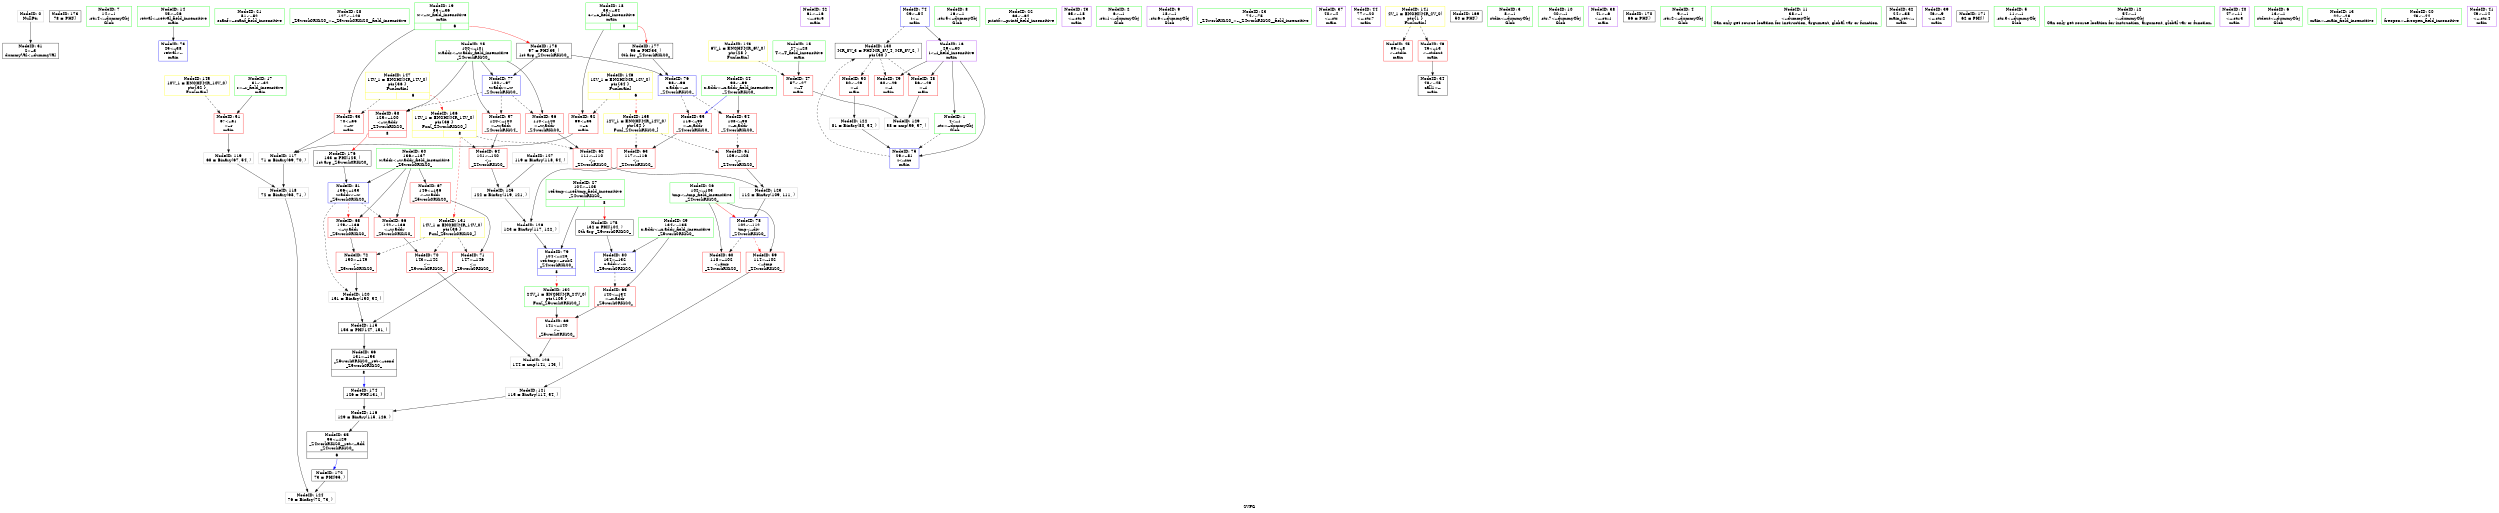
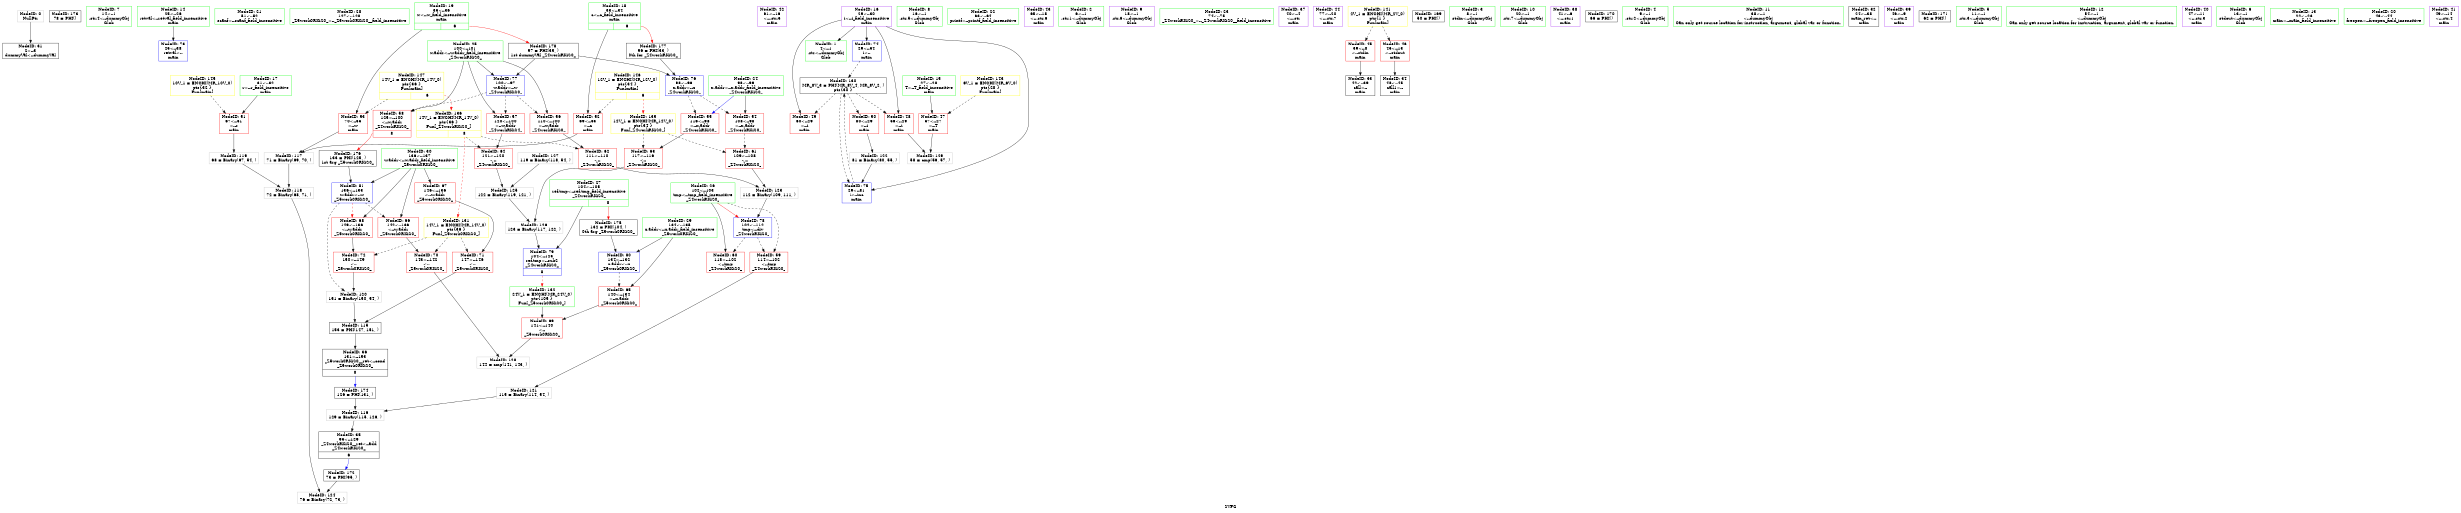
  digraph {
    fontname="DejaVu Serif"
    label=SVFG
    node [color=green fontname="DejaVu Serif" shape=record]
    edge [fontname="DejaVu Serif" style=solid]
    n1 [color=grey label="{NodeID: 0\nNullPtr}"]
    n2 [color=black label="{NodeID: 31\n2\<--3\ndummyVal\<--dummyVal\n}"]
    n3 [color=black label="{NodeID: 173\n78 = PHI()\n}"]
    n4 [label="{NodeID: 7\n14\<--1\n.str.4\<--dummyObj\nGlob }"]
    n5 [label="{NodeID: 14\n25\<--26\nretval\<--retval_field_insensitive\nmain\n}"]
    n6 [color=blue label="{NodeID: 73\n25\<--38\nretval\<--\nmain\n}"]
    n7 [label="{NodeID: 21\n51\<--52\nscanf\<--scanf_field_insensitive\n}"]
    n8 [label="{NodeID: 28\n127\<--128\n_Z5work0RKiS0_\<--_Z5work0RKiS0__field_insensitive\n}"]
    n9 [color=grey label="{NodeID: 118\n72 = Binary(68, 71, )\n}"]
    n10 [color=grey label="{NodeID: 124\n76 = Binary(72, 73, )\n}"]
    n11 [color=black label="{NodeID: 35\n95\<--129\n_Z4workRKiS0__ret\<--add\n_Z4workRKiS0_\n|{<s0>6}}"]
    n12 [color=black label="{NodeID: 172\n73 = PHI(95, )\n}"]
    n13 [color=grey label="{NodeID: 125\n122 = Binary(119, 121, )\n}"]
    n14 [color=grey label="{NodeID: 126\n123 = Binary(117, 122, )\n}"]
    n15 [color=blue label="{NodeID: 79\n104\<--123\nref.tmp\<--sub2\n_Z4workRKiS0_\n|{<s0>8}}"]
    n16 [label="{NodeID: 132\n24V_1 = ENCHI(MR_24V_0)\npts\{105 \}\nFun[_Z5work0RKiS0_]}" style=double]
    n17 [color=purple label="{NodeID: 42\n61\<--16\n\<--.str.5\nmain\n}"]
    n18 [color=red label="{NodeID: 69\n141\<--140\n\<--\n_Z5work0RKiS0_\n}"]
    n19 [color=grey label="{NodeID: 128\n144 = cmp(141, 143, )\n}"]
    n20 [color=red label="{NodeID: 49\n60\<--29\n\<--i\nmain\n}"]
    n21 [color=red label="{NodeID: 56\n110\<--100\n\<--w.addr\n_Z4workRKiS0_\n}"]
    n22 [color=red label="{NodeID: 62\n111\<--110\n\<--\n_Z4workRKiS0_\n}"]
    n23 [color=grey label="{NodeID: 123\n112 = Binary(109, 111, )\n}"]
    n24 [color=blue label="{NodeID: 78\n102\<--112\ntmp\<--div\n_Z4workRKiS0_\n}"]
    n25 [color=yellow label="{NodeID: 146\n12V_1 = ENCHI(MR_12V_0)\npts\{34 \}\nFun[main]|{|<s1>6}}" style=double]
    n26 [color=red label="{NodeID: 52\n69\<--33\n\<--c\nmain\n}"]
    n27 [color=yellow label="{NodeID: 135\n12V_1 = ENCHI(MR_12V_0)\npts\{34 \}\nFun[_Z4workRKiS0_]}" style=double]
    n28 [color=grey label="{NodeID: 117\n71 = Binary(69, 70, )\n}"]
    n29 [color=red label="{NodeID: 63\n117\<--116\n\<--\n_Z4workRKiS0_\n}"]
    n30 [color=red label="{NodeID: 61\n109\<--108\n\<--\n_Z4workRKiS0_\n}"]
    n31 [color=red label="{NodeID: 70\n143\<--142\n\<--\n_Z5work0RKiS0_\n}"]
    n32 [color=blue label="{NodeID: 77\n100\<--97\nw.addr\<--w\n_Z4workRKiS0_\n}"]
    n33 [color=red label="{NodeID: 57\n120\<--100\n\<--w.addr\n_Z4workRKiS4_\n}"]
    n34 [color=red label="{NodeID: 58\n125\<--100\n\<--w.addr\n_Z4workRKiS0_\n|{<s0>8}}"]
    n35 [color=red label="{NodeID: 64\n121\<--120\n\<--\n_Z4workRKiS0_\n}"]
    n36 [color=black label="{NodeID: 176\n133 = PHI(125, )\n1st arg _Z5work0RKiS0_ }"]
    n37 [color=blue label="{NodeID: 81\n136\<--133\nw.addr\<--w\n_Z5work0RKiS0_\n}"]
    n38 [label="{NodeID: 1\n4\<--1\n.str\<--dummyObj\nGlob }"]
    n39 [color=black label="{NodeID: 174\n126 = PHI(131, )\n}"]
    n40 [color=grey label="{NodeID: 116\n129 = Binary(115, 126, )\n}"]
    n41 [label="{NodeID: 8\n16\<--1\n.str.5\<--dummyObj\nGlob }"]
    n42 [label="{NodeID: 15\n27\<--28\nT\<--T_field_insensitive\nmain\n}"]
    n43 [color=red label="{NodeID: 47\n57\<--27\n\<--T\nmain\n}"]
    n44 [color=grey label="{NodeID: 129\n58 = cmp(56, 57, )\n}"]
    n45 [label="{NodeID: 22\n63\<--64\nprintf\<--printf_field_insensitive\n}"]
    n46 [label="{NodeID: 29\n134\<--135\nx.addr\<--x.addr_field_insensitive\n_Z5work0RKiS0_\n}"]
    n47 [color=red label="{NodeID: 65\n140\<--134\n\<--x.addr\n_Z5work0RKiS0_\n}"]
    n48 [color=blue label="{NodeID: 80\n134\<--132\nx.addr\<--x\n_Z5work0RKiS0_\n}"]
    n49 [color=grey label="{NodeID: 119\n68 = Binary(67, 54, )\n}"]
    n50 [color=black label="{NodeID: 36\n131\<--153\n_Z5work0RKiS0__ret\<--cond\n_Z5work0RKiS0_\n|{<s0>8}}"]
    n51 [color=purple label="{NodeID: 43\n65\<--18\n\<--.str.6\nmain\n}"]
    n52 [color=red label="{NodeID: 50\n80\<--29\n\<--i\nmain\n}"]
-   n53 [color=grey label="{NodeID: 122\n81 = Binary(80, 54, )\n}"]
+   n53 [color=grey label="{NodeID: 122\n81 = Binary(80, 55, )\n}"]
    n54 [color=blue label="{NodeID: 75\n29\<--81\ni\<--inc\nmain\n}"]
    n55 [color=black label="{NodeID: 130\nMR_8V_3 = PHI(MR_8V_4, MR_8V_2, )\npts\{30 \}\n}"]
    n56 [color=yellow label="{NodeID: 147\n14V_1 = ENCHI(MR_14V_0)\npts\{36 \}\nFun[main]|{|<s1>6}}" style=double]
    n57 [color=red label="{NodeID: 53\n70\<--35\n\<--w\nmain\n}"]
    n58 [color=yellow label="{NodeID: 136\n14V_1 = ENCHI(MR_14V_0)\npts\{36 \}\nFun[_Z4workRKiS0_]|{|<s2>8}}" style=double]
    n59 [color=yellow label="{NodeID: 131\n14V_1 = ENCHI(MR_14V_0)\npts\{36 \}\nFun[_Z5work0RKiS0_]}" style=double]
    n60 [color=red label="{NodeID: 71\n147\<--146\n\<--\n_Z5work0RKiS0_\n}"]
    n61 [color=red label="{NodeID: 72\n150\<--149\n\<--\n_Z5work0RKiS0_\n}"]
    n62 [color=black label="{NodeID: 115\n153 = PHI(147, 151, )\n}"]
    n63 [color=red label="{NodeID: 59\n114\<--102\n\<--tmp\n_Z4workRKiS0_\n}"]
    n64 [color=red label="{NodeID: 60\n118\<--102\n\<--tmp\n_Z4workRKiS0_\n}"]
    n65 [color=grey label="{NodeID: 121\n115 = Binary(114, 54, )\n}"]
    n66 [color=grey label="{NodeID: 127\n119 = Binary(118, 54, )\n}"]
    n67 [label="{NodeID: 2\n6\<--1\n.str.1\<--dummyObj\nGlob }"]
    n68 [color=black label="{NodeID: 175\n132 = PHI(104, )\n0th arg _Z5work0RKiS0_ }"]
    n69 [color=purple label="{NodeID: 9\n18\<--1\n.str.6\<--dummyObj\nGlob }"]
    n70 [color=purple label="{NodeID: 16\n29\<--30\ni\<--i_field_insensitive\nmain\n}"]
    n71 [color=red label="{NodeID: 48\n56\<--29\n\<--i\nmain\n}"]
    n72 [color=blue label="{NodeID: 74\n29\<--54\ni\<--\nmain\n}"]
    n73 [label="{NodeID: 23\n74\<--75\n_Z4workRKiS0_\<--_Z4workRKiS0__field_insensitive\n}"]
    n74 [label="{NodeID: 30\n136\<--137\nw.addr\<--w.addr_field_insensitive\n_Z5work0RKiS0_\n}"]
    n75 [color=red label="{NodeID: 66\n142\<--136\n\<--w.addr\n_Z5work0RKiS0_\n}"]
    n76 [color=red label="{NodeID: 67\n146\<--136\n\<--w.addr\n_Z5work0RKiS0_\n}"]
    n77 [color=red label="{NodeID: 68\n149\<--136\n\<--w.addr\n_Z5work0RKiS0_\n}"]
    n78 [color=grey label="{NodeID: 120\n151 = Binary(150, 54, )\n}"]
    n79 [color=purple label="{NodeID: 37\n40\<--4\n\<--.str\nmain\n}"]
    n80 [color=purple label="{NodeID: 44\n77\<--20\n\<--.str.7\nmain\n}"]
    n81 [color=red label="{NodeID: 51\n67\<--31\n\<--r\nmain\n}"]
    n82 [color=yellow label="{NodeID: 141\n2V_1 = ENCHI(MR_2V_0)\npts\{1 \}\nFun[main]}" style=double]
    n83 [color=red label="{NodeID: 45\n39\<--8\n\<--stdin\nmain\n}"]
    n84 [color=red label="{NodeID: 46\n45\<--13\n\<--stdout\nmain\n}"]
+   n85 [color=black label="{NodeID: 33\n42\<--39\ncall\<--\nmain\n}"]
    n86 [color=black label="{NodeID: 34\n48\<--45\ncall1\<--\nmain\n}"]
    n87 [color=black label="{NodeID: 169\n50 = PHI()\n}"]
    n88 [label="{NodeID: 3\n8\<--1\nstdin\<--dummyObj\nGlob }"]
    n89 [label="{NodeID: 10\n20\<--1\n.str.7\<--dummyObj\nGlob }"]
    n90 [label="{NodeID: 17\n31\<--32\nr\<--r_field_insensitive\nmain\n}"]
    n91 [label="{NodeID: 24\n98\<--99\nx.addr\<--x.addr_field_insensitive\n_Z4workRKiS0_\n}"]
    n92 [color=red label="{NodeID: 54\n108\<--98\n\<--x.addr\n_Z4workRKiS0_\n}"]
    n93 [color=red label="{NodeID: 55\n116\<--98\n\<--x.addr\n_Z4workRKiS0_\n}"]
    n94 [color=blue label="{NodeID: 76\n98\<--96\nx.addr\<--x\n_Z4workRKiS0_\n}"]
    n95 [color=purple label="{NodeID: 38\n41\<--6\n\<--.str.1\nmain\n}"]
    n96 [color=black label="{NodeID: 170\n66 = PHI()\n}"]
    n97 [label="{NodeID: 4\n9\<--1\n.str.2\<--dummyObj\nGlob }"]
    n98 [color=black label="{NodeID: 177\n96 = PHI(33, )\n0th for _Z4workRKiS0_ }"]
    n99 [label="{NodeID: 11\n38\<--1\n\<--dummyObj\nCan only get source location for instruction, argument, global var or function.}"]
    n100 [label="{NodeID: 18\n33\<--34\nc\<--c_field_insensitive\nmain\n|{|<s1>6}}"]
    n101 [label="{NodeID: 25\n100\<--101\nw.addr\<--w.addr_field_insensitive\n_Z4workRKiS0_\n}"]
    n102 [color=black label="{NodeID: 32\n24\<--38\nmain_ret\<--\nmain\n}"]
    n103 [color=purple label="{NodeID: 39\n46\<--9\n\<--.str.2\nmain\n}"]
    n104 [color=yellow label="{NodeID: 143\n6V_1 = ENCHI(MR_6V_0)\npts\{28 \}\nFun[main]}" style=double]
    n105 [color=black label="{NodeID: 171\n62 = PHI()\n}"]
    n106 [label="{NodeID: 5\n11\<--1\n.str.3\<--dummyObj\nGlob }"]
-   n107 [color=black label="{NodeID: 178\n97 = PHI(35, )\n1st arg _Z4workRKiS0_ }"]
+   n107 [color=black label="{NodeID: 178\n97 = PHI(35, )\n1st dummyVal _Z4workRKiS0_ }"]
    n108 [label="{NodeID: 12\n54\<--1\n\<--dummyObj\nCan only get source location for instruction, argument, global var or function.}"]
    n109 [label="{NodeID: 19\n35\<--36\nw\<--w_field_insensitive\nmain\n|{|<s1>6}}"]
    n110 [label="{NodeID: 26\n102\<--103\ntmp\<--tmp_field_insensitive\n_Z4workRKiS0_\n}"]
    n111 [color=purple label="{NodeID: 40\n47\<--11\n\<--.str.3\nmain\n}"]
    n112 [label="{NodeID: 6\n13\<--1\nstdout\<--dummyObj\nGlob }"]
    n113 [label="{NodeID: 13\n22\<--23\nmain\<--main_field_insensitive\n}"]
    n114 [label="{NodeID: 20\n43\<--44\nfreopen\<--freopen_field_insensitive\n}"]
    n115 [label="{NodeID: 27\n104\<--105\nref.tmp\<--ref.tmp_field_insensitive\n_Z4workRKiS0_\n|{|<s1>8}}"]
    n116 [color=purple label="{NodeID: 41\n49\<--14\n\<--.str.4\nmain\n}"]
    n117 [color=yellow label="{NodeID: 145\n10V_1 = ENCHI(MR_10V_0)\npts\{32 \}\nFun[main]}" style=double]
    n1 -> n2
    n5 -> n6
    n9 -> n10
    n11 -> n12 [color=blue tailport=s0]
    n12 -> n10
    n13 -> n14
    n14 -> n15
    n15 -> n16 [color=red style=dashed tailport=s0]
    n16 -> n18
    n18 -> n19
    n21 -> n22
    n22 -> n23
    n23 -> n24
-   n24 -> n63 [style=dashed color=red]
+   n24 -> n63 [style=dashed]
    n24 -> n64 [style=dashed]
    n25 -> n26 [style=dashed]
    n25 -> n27 [color=red style=dashed tailport=s1]
    n26 -> n28
    n27 -> n29 [style=dashed]
    n27 -> n30 [style=dashed]
    n28 -> n9
    n29 -> n14
    n30 -> n23
    n31 -> n19
    n32 -> n21 [style=dashed]
    n32 -> n33 [style=dashed]
    n32 -> n34 [style=dashed]
    n33 -> n35
    n34 -> n36 [color=red tailport=s0]
    n35 -> n13
    n36 -> n37
    n37 -> n75 [style=dashed]
    n37 -> n77 [color=red style=dashed]
    n37 -> n78 [style=dashed]
    n39 -> n40
    n40 -> n11
    n42 -> n43
    n43 -> n44
    n46 -> n47
    n46 -> n48
    n47 -> n18
    n48 -> n47 [style=dashed]
    n49 -> n9
    n50 -> n39 [color=blue tailport=s0]
    n52 -> n53
    n53 -> n54
    n54 -> n55 [style=dashed]
    n55 -> n20 [style=dashed]
    n55 -> n52 [style=dashed]
-   n38 -> n54 [style=dashed]
+   n55 -> n54 [style=dashed]
    n55 -> n71 [style=dashed]
    n56 -> n57 [style=dashed]
    n56 -> n58 [color=red style=dashed tailport=s1]
    n57 -> n28
    n58 -> n22 [style=dashed]
    n58 -> n35 [style=dashed]
    n58 -> n59 [color=red style=dashed tailport=s2]
    n59 -> n31 [style=dashed]
    n59 -> n60 [style=dashed]
    n59 -> n61 [style=dashed]
    n60 -> n62
    n61 -> n78
    n62 -> n50
    n63 -> n65
    n65 -> n40
    n66 -> n13
    n68 -> n48
    n70 -> n20
    n70 -> n38
    n70 -> n54
    n70 -> n71
-   n72 -> n70
+   n70 -> n72
    n71 -> n44
    n72 -> n55 [style=dashed]
    n74 -> n37
    n74 -> n75
    n74 -> n76
    n74 -> n77
    n75 -> n31
    n76 -> n60
    n77 -> n61
    n78 -> n62
    n81 -> n49
    n82 -> n83 [style=dashed]
    n82 -> n84 [style=dashed]
+   n83 -> n85
    n84 -> n86
    n90 -> n81
    n91 -> n92
    n91 -> n93 [color=blue]
    n92 -> n30 [style=dashed]
    n93 -> n29
    n94 -> n92 [style=dashed]
    n94 -> n93 [style=dashed]
    n98 -> n94
    n100 -> n26
    n100 -> n98 [color=red tailport=s1]
    n101 -> n21
    n101 -> n32
    n101 -> n33
    n101 -> n34
    n104 -> n43 [style=dashed]
    n107 -> n32
    n107 -> n94
    n109 -> n57
    n109 -> n107 [color=red tailport=s1]
    n110 -> n24 [color=red]
-   n110 -> n63
+   n110 -> n63 [style=dashed]
    n110 -> n64
    n115 -> n15
    n115 -> n68 [color=red tailport=s1]
    n117 -> n81 [style=dashed]
  }
